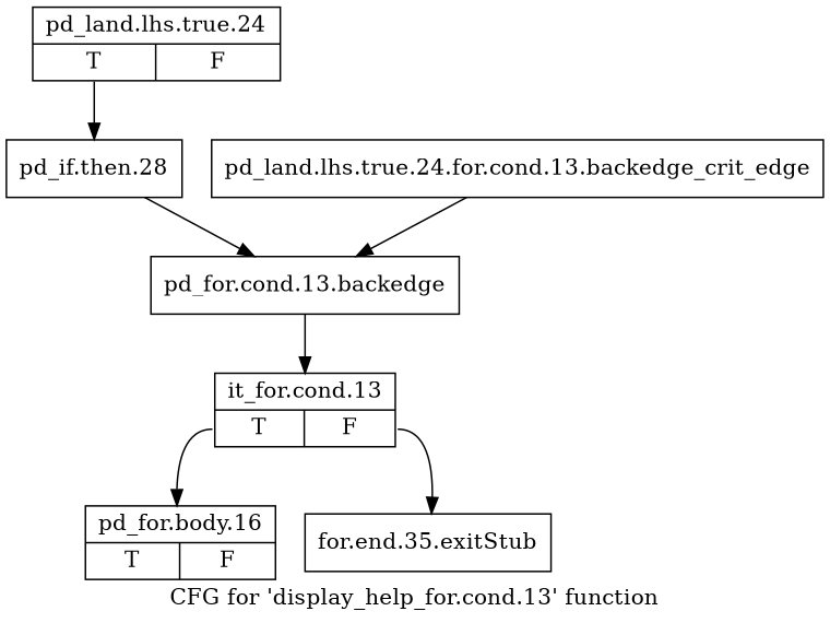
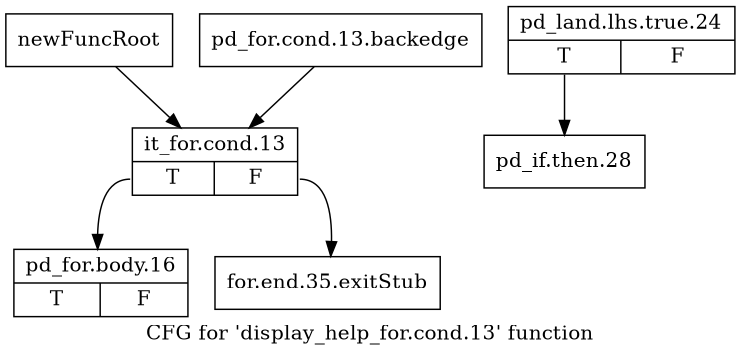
  digraph {
    label="CFG for 'display_help_for.cond.13' function"
    node [shape=record]
+   n1 [label="{newFuncRoot}"]
    n2 [label="{it_for.cond.13|{<s0>T|<s1>F}}"]
    n3 [label="{for.end.35.exitStub}"]
    n4 [label="{pd_for.body.16|{<s0>T|<s1>F}}"]
    n5 [label="{pd_land.lhs.true.24|{<s0>T|<s1>F}}"]
    n6 [label="{pd_if.then.28}"]
    n7 [label="{pd_for.cond.13.backedge}"]
-   n8 [label="{pd_land.lhs.true.24.for.cond.13.backedge_crit_edge}"]
+   n1 -> n2
    n2 -> n3 [tailport=s1]
    n2 -> n4 [tailport=s0]
    n5 -> n6 [tailport=s0]
-   n6 -> n7
    n7 -> n2
-   n8 -> n7
  }
